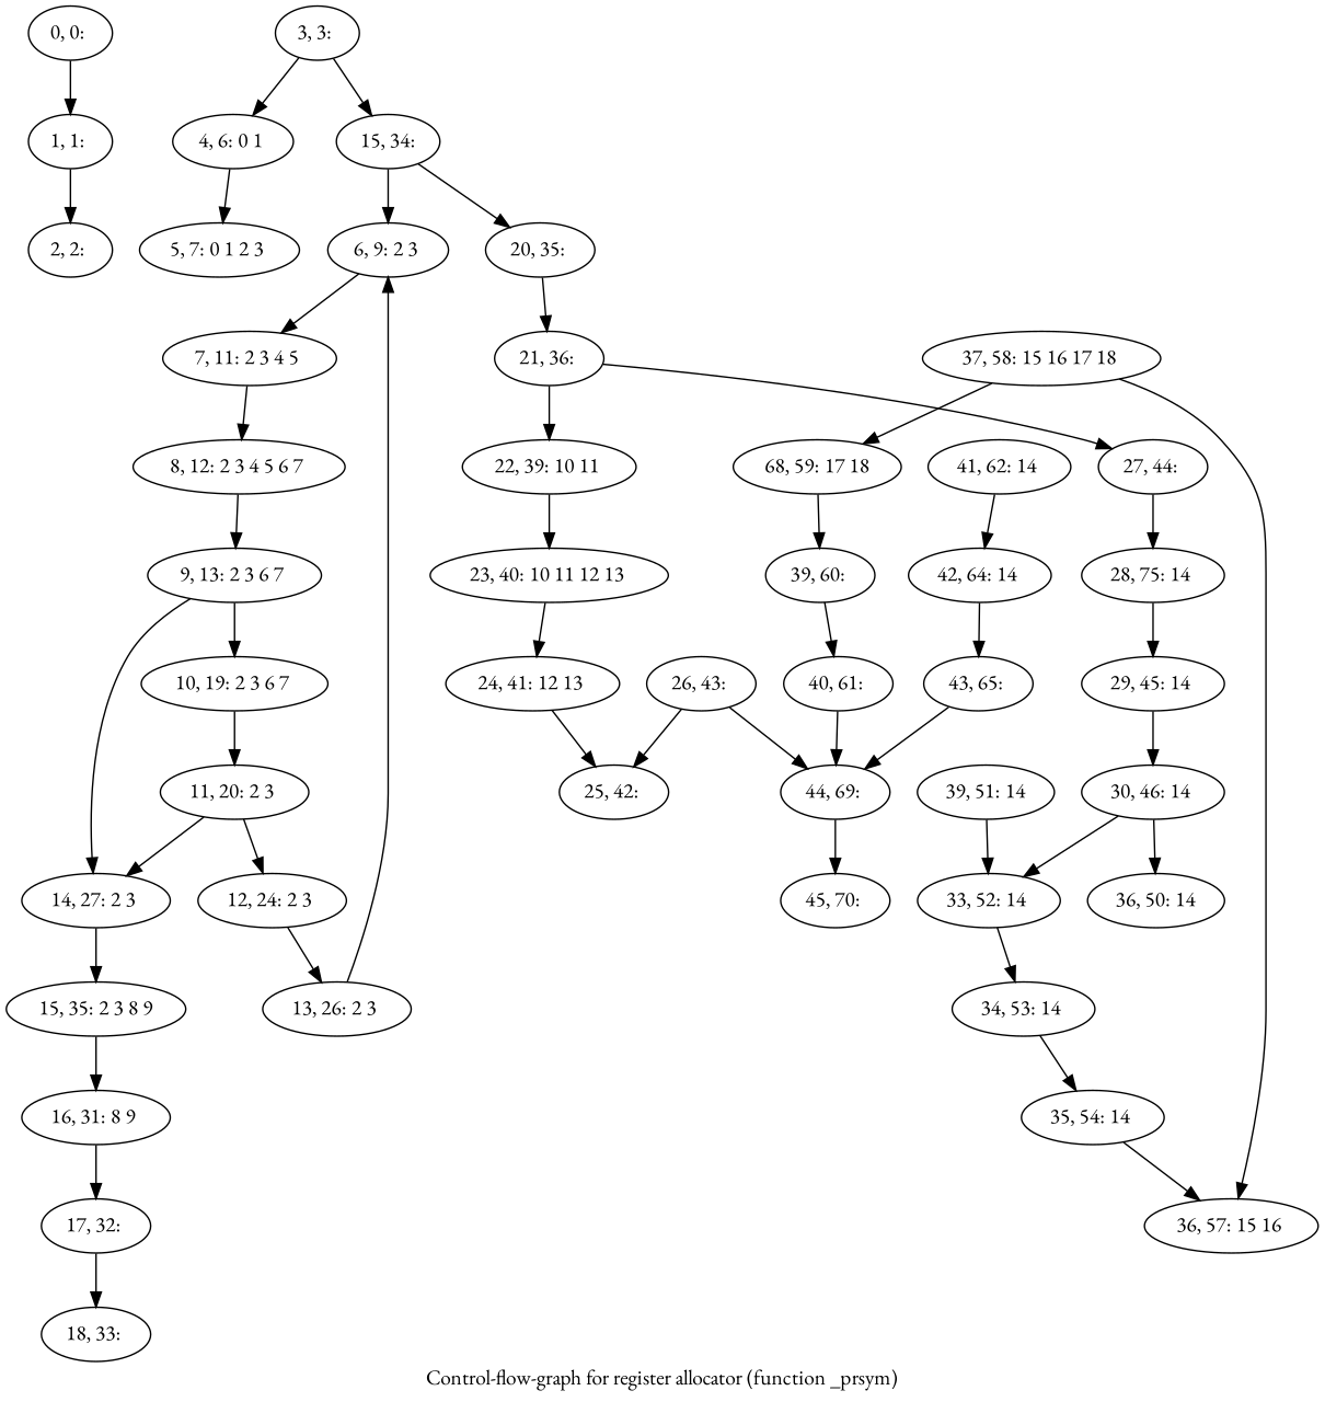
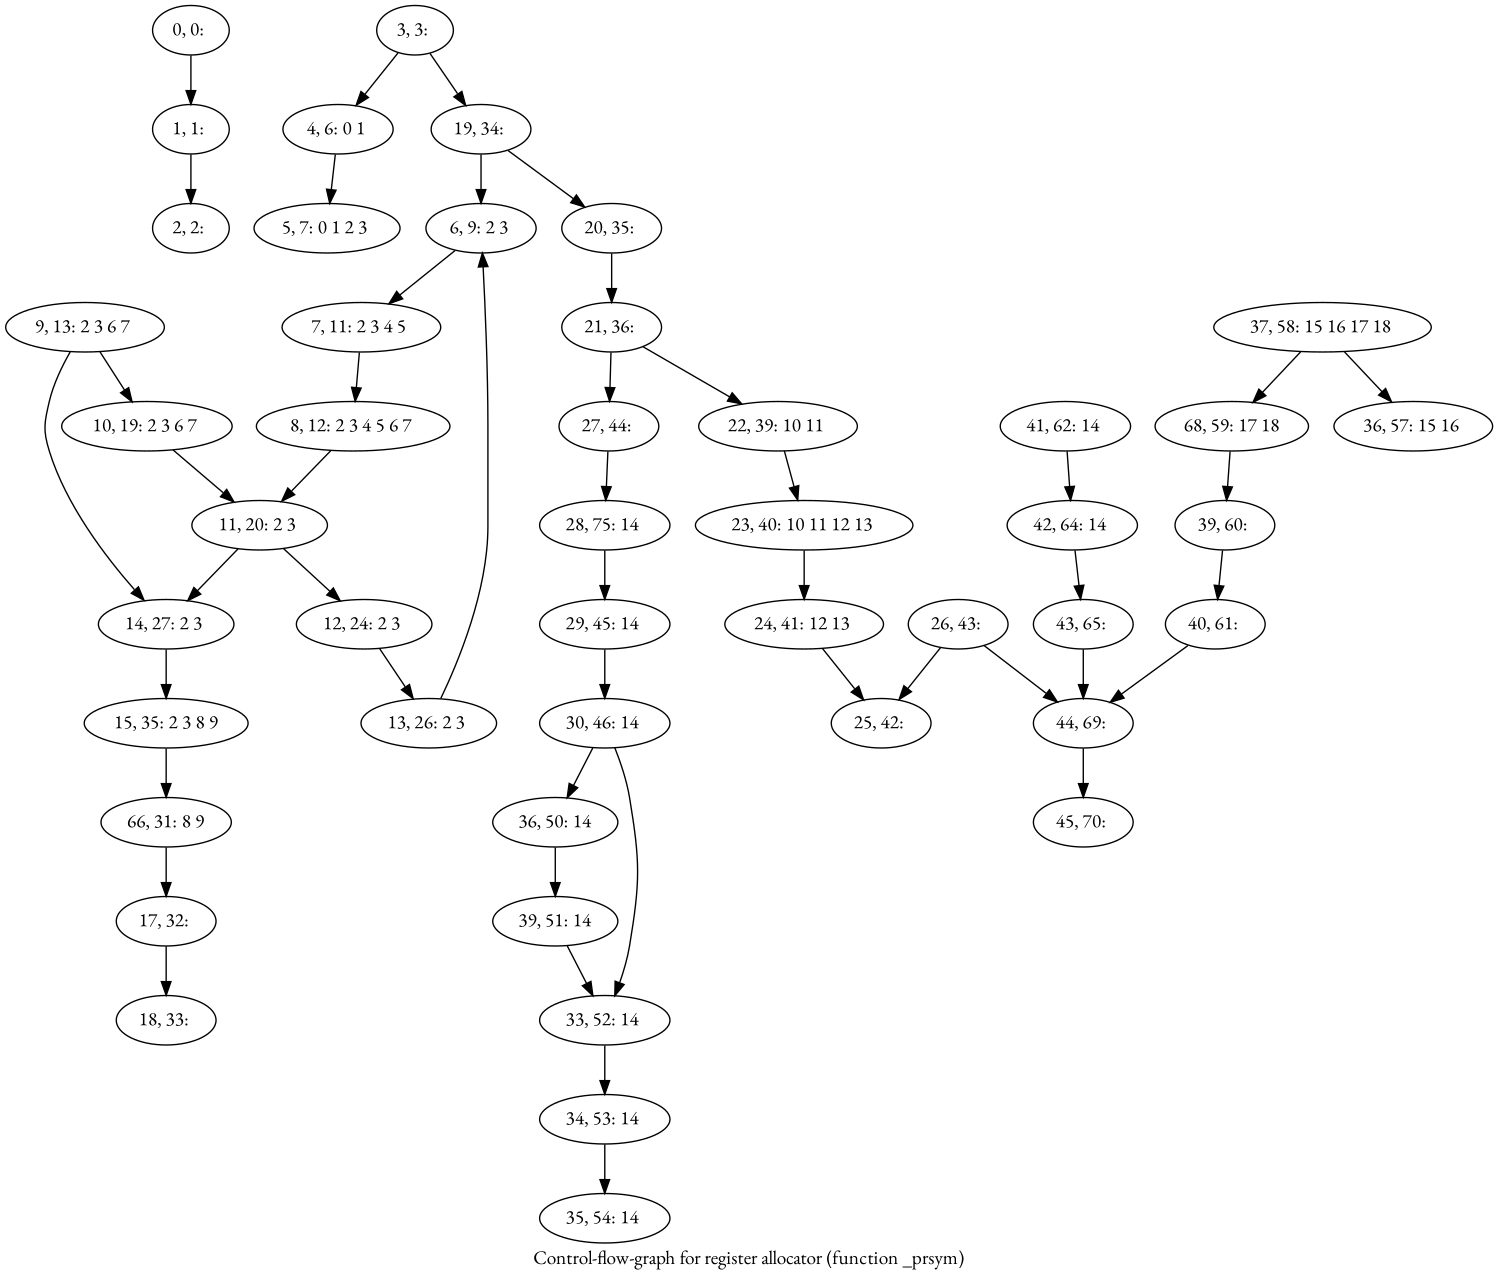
  digraph {
    fontname="EB Garamond"
    label="Control-flow-graph for register allocator (function _prsym)"
    node [fontname="EB Garamond"]
    edge [fontname="EB Garamond"]
    n1 [label="0, 0: "]
    n2 [label="1, 1: "]
    n3 [label="2, 2: "]
    n4 [label="3, 3: "]
    n5 [label="4, 6: 0 1 "]
-   n6 [label="15, 34:"]
+   n6 [label="19, 34: "]
    n7 [label="5, 7: 0 1 2 3 "]
    n8 [label="6, 9: 2 3 "]
    n9 [label="20, 35: "]
    n10 [label="7, 11: 2 3 4 5 "]
    n11 [label="8, 12: 2 3 4 5 6 7 "]
    n12 [label="9, 13: 2 3 6 7 "]
    n13 [label="10, 19: 2 3 6 7 "]
    n14 [label="14, 27: 2 3 "]
    n15 [label="11, 20: 2 3 "]
    n16 [label="15, 35: 2 3 8 9"]
    n17 [label="12, 24: 2 3 "]
    n18 [label="13, 26: 2 3 "]
-   n19 [label="16, 31: 8 9 "]
+   n19 [label="66, 31: 8 9"]
    n20 [label="17, 32: "]
    n21 [label="18, 33: "]
    n22 [label="44, 69: "]
    n23 [label="45, 70: "]
    n24 [label="21, 36: "]
    n25 [label="22, 39: 10 11 "]
    n26 [label="27, 44: "]
    n27 [label="23, 40: 10 11 12 13 "]
    n28 [label="28, 75: 14 "]
    n29 [label="24, 41: 12 13 "]
    n30 [label="25, 42: "]
    n31 [label="26, 43: "]
    n32 [label="29, 45: 14 "]
    n33 [label="30, 46: 14 "]
    n34 [label="36, 50: 14"]
    n35 [label="33, 52: 14 "]
    n36 [label="39, 51: 14"]
    n37 [label="34, 53: 14 "]
    n38 [label="35, 54: 14 "]
    n39 [label="36, 57: 15 16 "]
    n40 [label="41, 62: 14 "]
    n41 [label="42, 64: 14 "]
    n42 [label="37, 58: 15 16 17 18 "]
    n43 [label="68, 59: 17 18"]
    n44 [label="39, 60: "]
    n45 [label="40, 61: "]
    n46 [label="43, 65: "]
    n1 -> n2
    n2 -> n3
    n4 -> n5
    n4 -> n6
    n5 -> n7
    n6 -> n8
    n6 -> n9
    n8 -> n10
    n9 -> n24
    n10 -> n11
-   n11 -> n12
+   n11 -> n15
    n12 -> n13
    n12 -> n14
    n13 -> n15
    n14 -> n16
    n15 -> n14
    n15 -> n17
    n16 -> n19
    n17 -> n18
    n18 -> n8
    n19 -> n20
    n20 -> n21
    n22 -> n23
    n24 -> n25
    n24 -> n26
    n25 -> n27
    n26 -> n28
    n27 -> n29
    n28 -> n32
    n29 -> n30
    n31 -> n22
    n31 -> n30
    n32 -> n33
    n33 -> n34
    n33 -> n35
+   n34 -> n36
    n35 -> n37
    n36 -> n35
    n37 -> n38
-   n38 -> n39
    n40 -> n41
    n41 -> n46
    n42 -> n39
    n42 -> n43
    n43 -> n44
    n44 -> n45
    n45 -> n22
    n46 -> n22
  }
